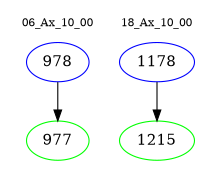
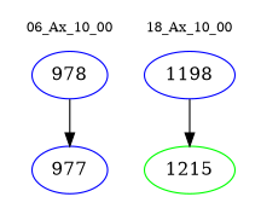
  digraph {
    node [color=blue]
    edge [color=black]
    n1 [label=978]
-   n2 [color=green label=977]
-   n3 [label=1178]
+   n2 [label=977]
+   n3 [label=1198]
    n4 [color=green label=1215]
    subgraph cluster_1 {
      color=white
      fontsize=10
      label="06_Ax_10_00"
      n1
      n2
    }
    subgraph cluster_2 {
      color=white
      fontsize=10
      label="18_Ax_10_00"
      n3
      n4
    }
    n1 -> n2
    n3 -> n4
  }
